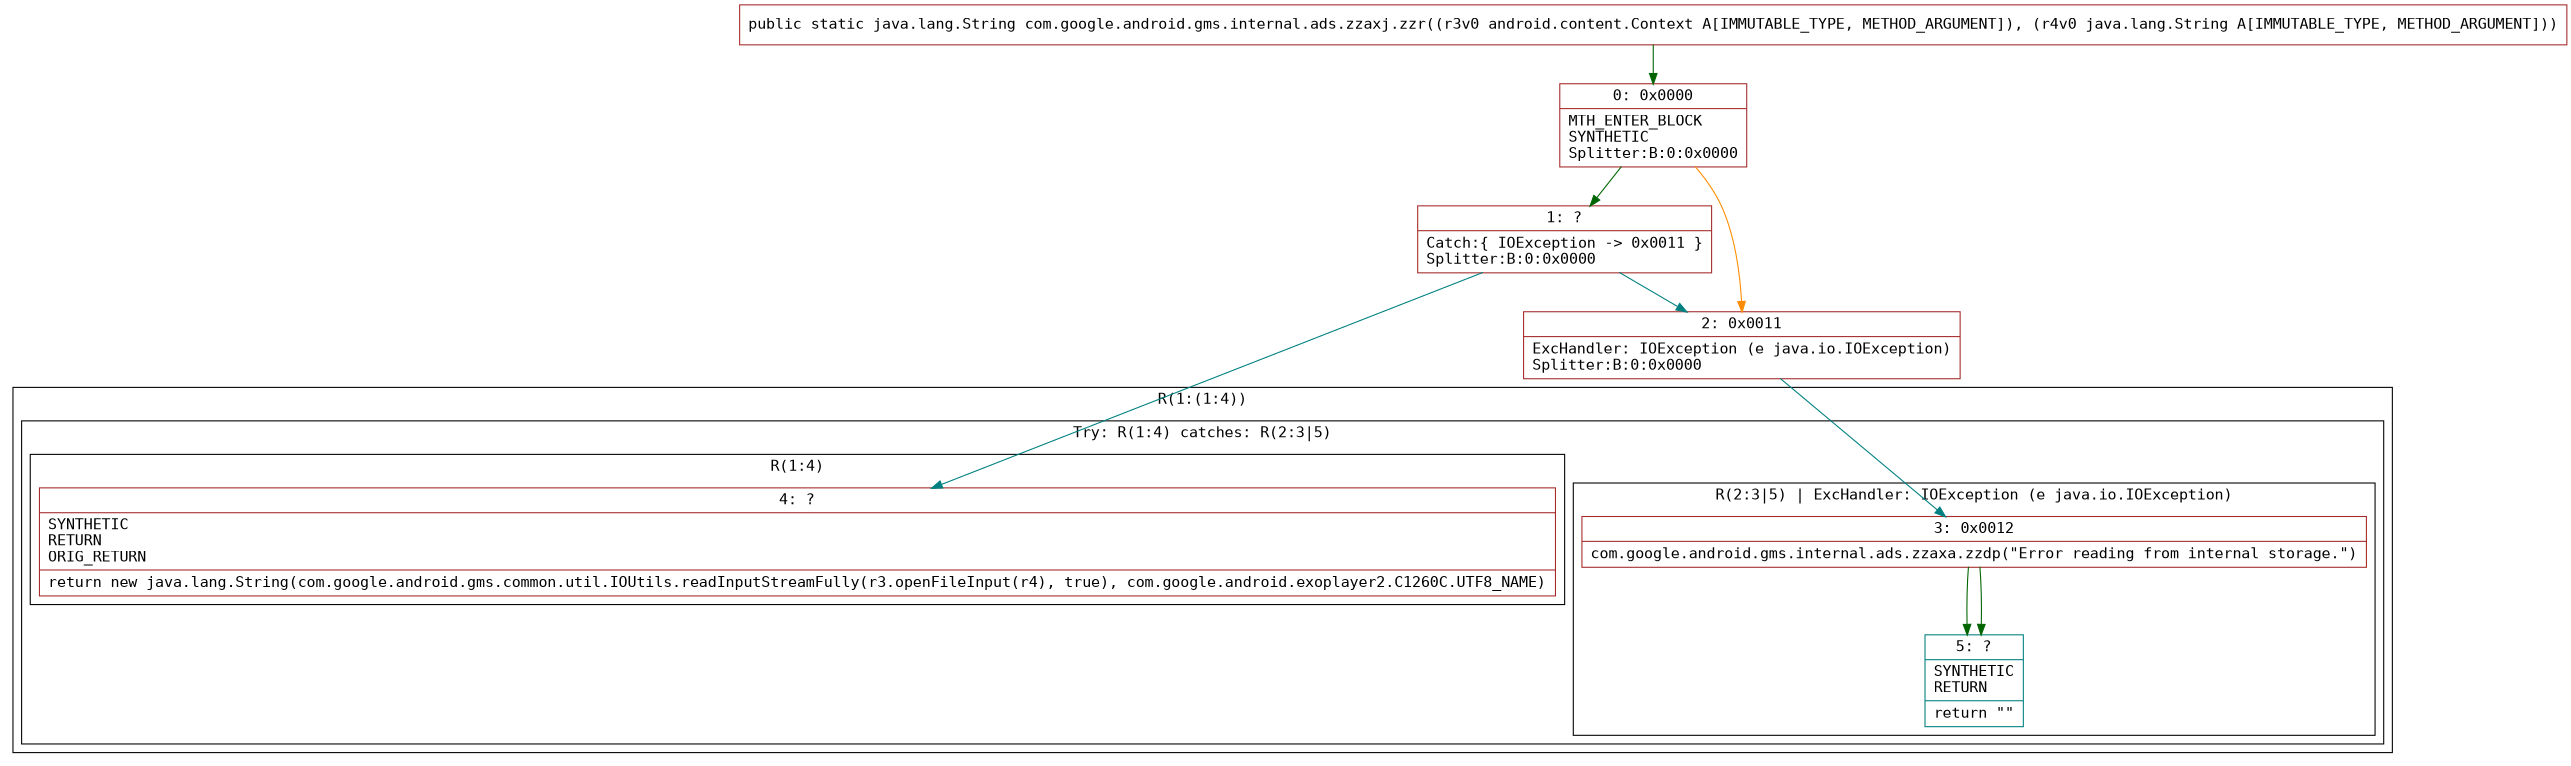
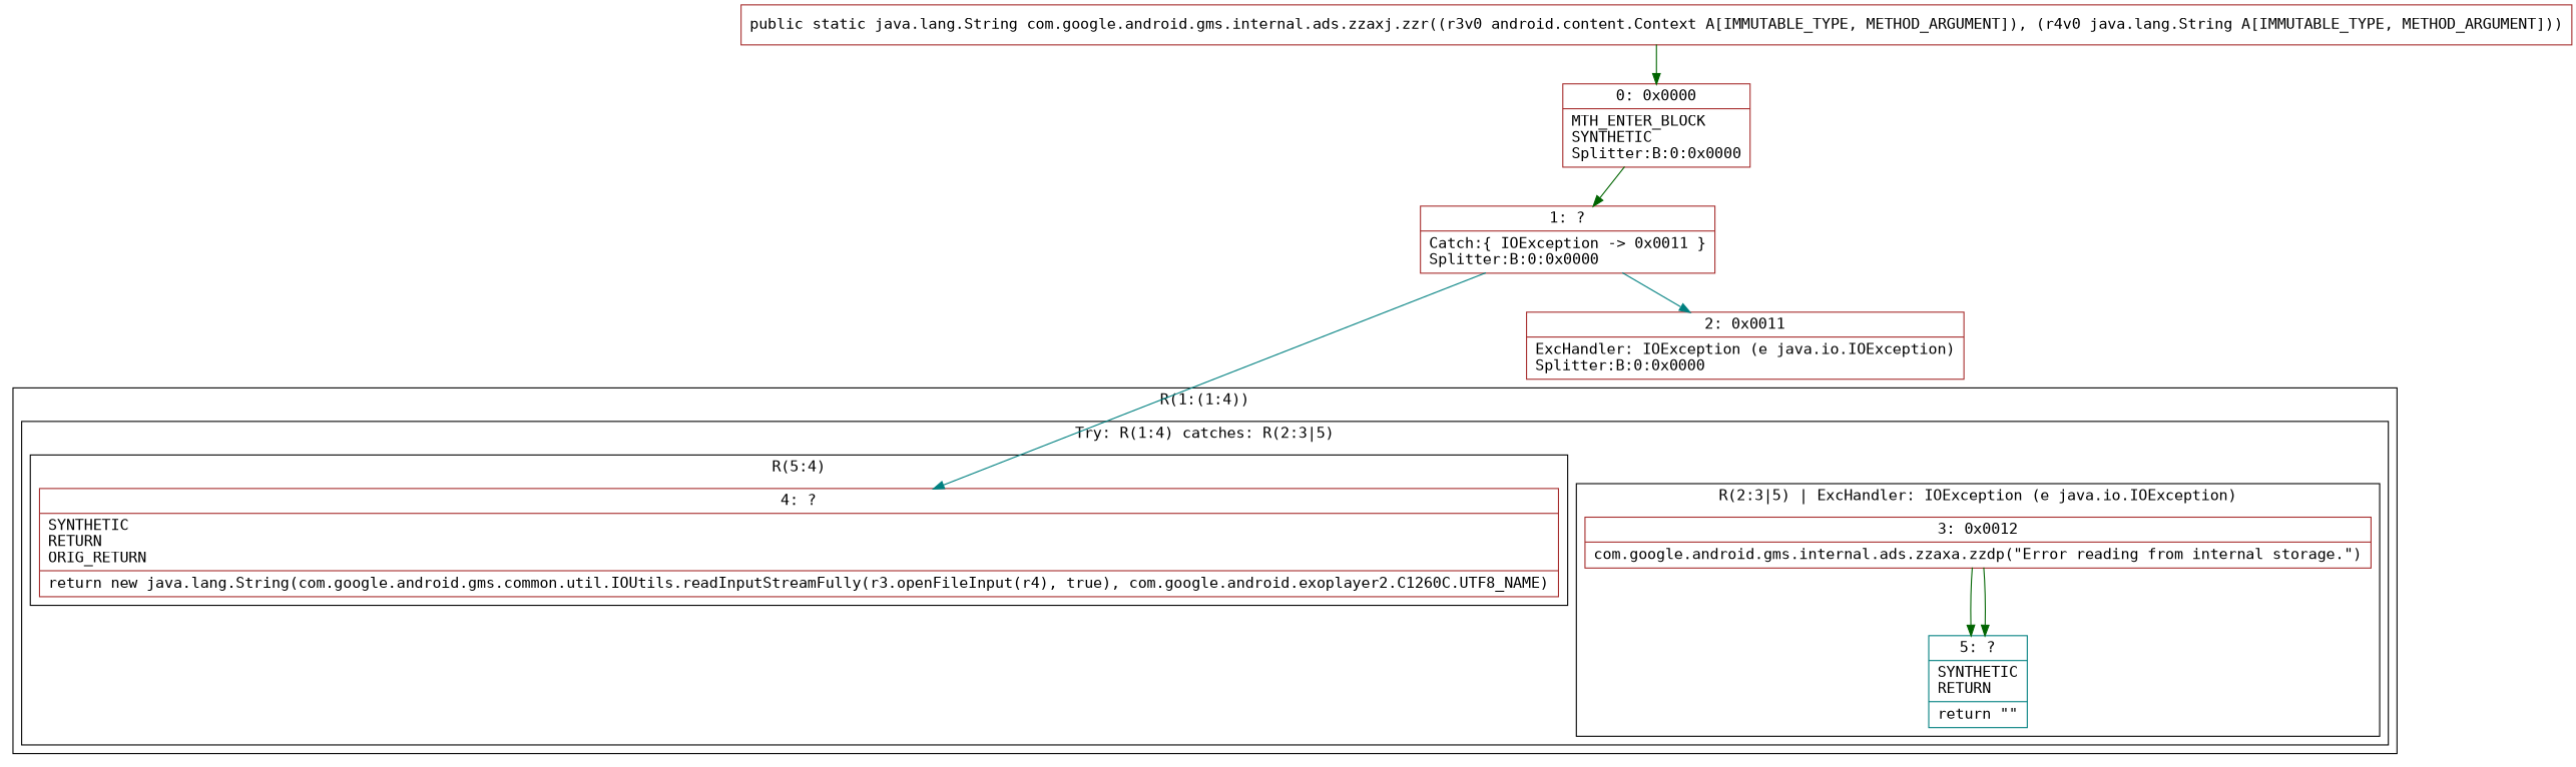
  digraph {
    fontname="DejaVu Sans Mono"
    node [color=brown fontname="DejaVu Sans Mono" shape=record]
    edge [color=darkgreen fontname="DejaVu Sans Mono"]
    n1 [label="{4\:\ ?|SYNTHETIC\lRETURN\lORIG_RETURN\l|return new java.lang.String(com.google.android.gms.common.util.IOUtils.readInputStreamFully(r3.openFileInput(r4), true), com.google.android.exoplayer2.C1260C.UTF8_NAME)\l}"]
    n2 [label="{3\:\ 0x0012|com.google.android.gms.internal.ads.zzaxa.zzdp(\"Error reading from internal storage.\")\l}"]
    n3 [color=teal label="{5\:\ ?|SYNTHETIC\lRETURN\l|return \"\"\l}"]
    n4 [label="{0\:\ 0x0000|MTH_ENTER_BLOCK\lSYNTHETIC\lSplitter:B:0:0x0000\l}"]
    n5 [label="{1\:\ ?|Catch:\{ IOException \-\> 0x0011 \}\lSplitter:B:0:0x0000\l}"]
    n6 [label="{2\:\ 0x0011|ExcHandler: IOException (e java.io.IOException)\lSplitter:B:0:0x0000\l}"]
    n7 [label="{public static java.lang.String com.google.android.gms.internal.ads.zzaxj.zzr((r3v0 android.content.Context A[IMMUTABLE_TYPE, METHOD_ARGUMENT]), (r4v0 java.lang.String A[IMMUTABLE_TYPE, METHOD_ARGUMENT])) }"]
    subgraph cluster_1 {
      label="R(1:(1:4))"
      subgraph cluster_2 {
        label="Try: R(1:4) catches: R(2:3|5)"
        subgraph cluster_3 {
-         label="R(1:4)"
+         label="R(5:4)"
          n1
        }
        subgraph cluster_4 {
          label="R(2:3|5) | ExcHandler: IOException (e java.io.IOException)\l"
          n2
          n3
        }
      }
    }
    subgraph cluster_5 {
      label="R(2:3|5) | ExcHandler: IOException (e java.io.IOException)\l"
    }
    n2 -> n3
    n2 -> n3
    n4 -> n5
-   n4 -> n6 [color=darkorange]
    n5 -> n1 [color=teal]
    n5 -> n6 [color=teal]
-   n6 -> n2 [color=teal]
    n7 -> n4
  }
